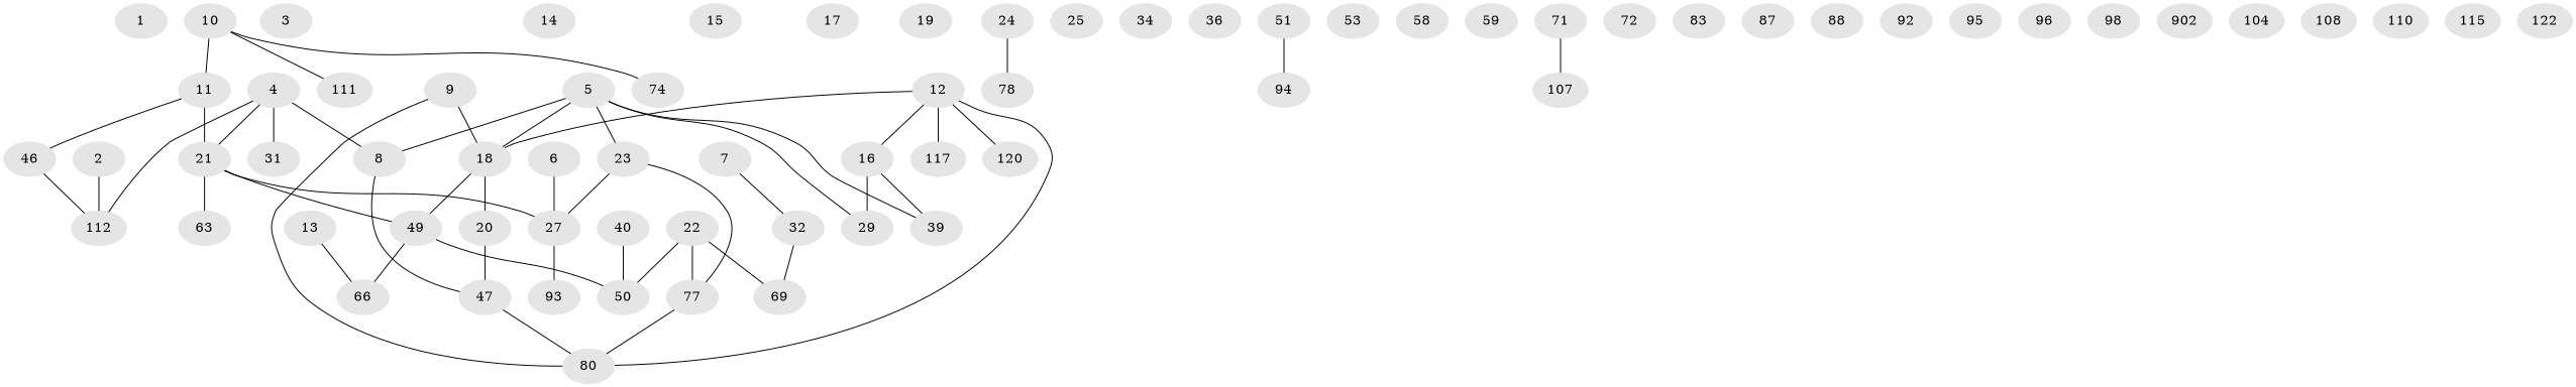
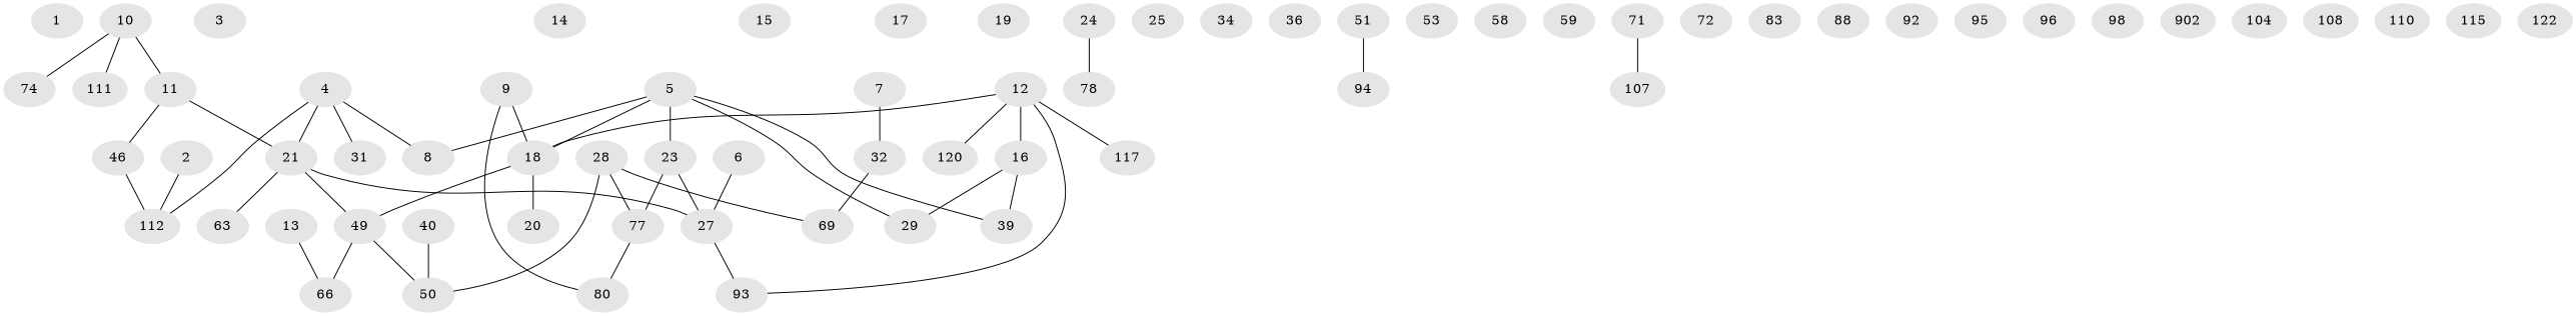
  graph {
    node [color=gray90 style=filled]
    1
    2 [super="+101"]
    112
    3
    4 [super="+37+86+90"]
    8 [super="+91"]
    21 [super="+52+119"]
    31 [super="+81"]
-   47 [super="+56"]
    27 [super="+35+75"]
    49 [super="+100"]
    63
    80 [super="+113"]
    5 [super="+42+48+114"]
    18 [super="+28+109"]
    23 [super="+38+68"]
    29 [super="+70"]
    39 [super="+124"]
    20 [super="+65+126"]
    n20 [label=77 super="+97"]
    6 [super="+77"]
    93 [super="+99"]
    7 [super="+128"]
    32 [super="+67"]
    69
    9 [super="+43"]
    10 [super="+62+89+118"]
    11 [super="+30+82"]
    74
    111
    46 [super="+60"]
    12 [super="+33+57+79+123"]
    16 [super="+26+41"]
    117
    120
    13 [super="+55"]
    66 [super="+73"]
    14 [super="+44"]
    15
    17
    50 [super="+116+125"]
    19 [super="+106"]
-   22 [super="+45+127"]
+   22 [super="+45+127" label=28]
    24 [super="+54"]
    78
    25
    34 [super="+64"]
    36
    40 [super="+84+121"]
    51 [super="+103"]
    94
    53
    58 [super="+61"]
    59
    71 [super="+85"]
    107
    72
    83
-   87
    88 [super="+105"]
    92
    95
    96
    98
    n65 [label=902]
    104
    108
    110
    115
    122
    2 -- 112
    4 -- 112
    4 -- 8
    4 -- 21
    4 -- 31
-   8 -- 47
    21 -- 27
    21 -- 49
    21 -- 63
-   47 -- 80
    27 -- 93
    49 -- 66
    49 -- 50
    5 -- 8
    5 -- 18
    5 -- 23
    5 -- 29
    5 -- 39
    18 -- 49
    18 -- 20
    23 -- 27
    23 -- n20
-   20 -- 47
    n20 -- 80
    6 -- 27
    7 -- 32
    32 -- 69
    9 -- 80
    9 -- 18
    10 -- 11 [weight=2]
    10 -- 74
    10 -- 111
    11 -- 21
    11 -- 46
    46 -- 112
-   12 -- 80
+   12 -- 93
    12 -- 18
    12 -- 16
    12 -- 117
    12 -- 120
    16 -- 29
    16 -- 39
    13 -- 66
    22 -- n20
    22 -- 69
    22 -- 50
    24 -- 78
    40 -- 50
    51 -- 94
    71 -- 107
  }
